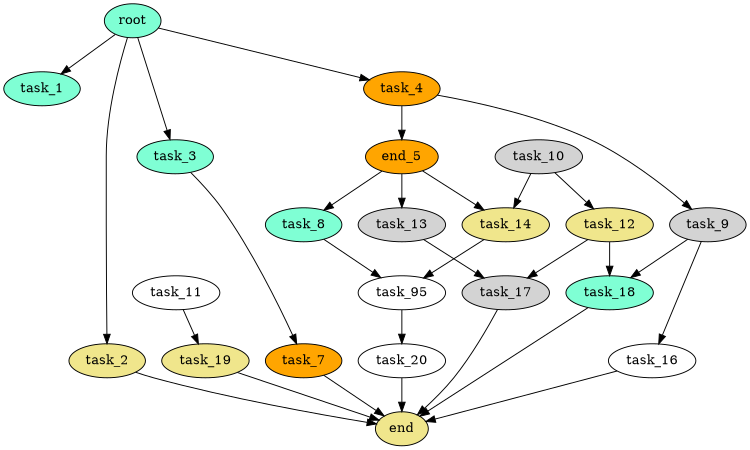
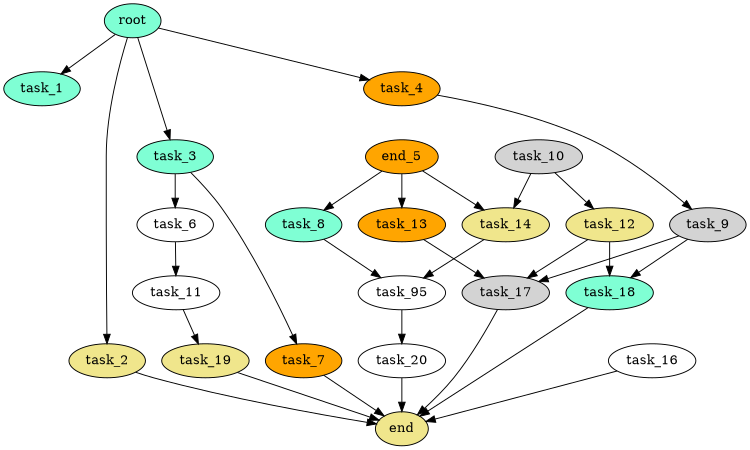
  digraph {
    node [fillcolor=aquamarine style=filled]
    root
    task_1
    task_2 [fillcolor=khaki]
    task_3
    task_4 [fillcolor=orange]
    end [fillcolor=khaki]
+   task_6 [fillcolor=white]
    task_7 [fillcolor=orange]
    n9 [fillcolor=orange label=end_5]
    task_9 [fillcolor=lightgrey]
    task_10 [fillcolor=lightgrey]
    task_14 [fillcolor=khaki]
    task_12 [fillcolor=khaki]
    task_11 [fillcolor=white]
    task_8
-   task_13 [fillcolor=lightgrey]
+   task_13 [fillcolor=orange]
    task_16 [fillcolor=white]
    task_18
    n19 [fillcolor=white label=task_95]
    task_17 [fillcolor=lightgrey]
    task_19 [fillcolor=khaki]
    task_20 [fillcolor=white]
    root -> task_1
    root -> task_2
    root -> task_3
    root -> task_4
    task_2 -> end
+   task_3 -> task_6
    task_3 -> task_7
-   task_4 -> n9
    task_4 -> task_9
+   task_6 -> task_11
    task_7 -> end
    n9 -> task_14
    n9 -> task_8
    n9 -> task_13
-   task_9 -> task_16
+   task_9 -> task_17
    task_9 -> task_18
    task_10 -> task_14
    task_10 -> task_12
    task_14 -> n19
    task_12 -> task_18
    task_12 -> task_17
    task_11 -> task_19
    task_8 -> n19
    task_13 -> task_17
    task_16 -> end
    task_18 -> end
    n19 -> task_20
    task_17 -> end
    task_19 -> end
    task_20 -> end
  }
